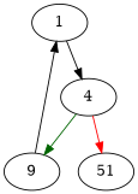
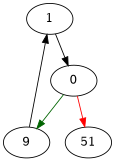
  strict digraph {
    1 [entry=true]
-   4
+   4 [label=0]
    9
    n4 [label=51]
    1 -> 4
    4 -> 9 [color=darkgreen cond=true]
    4 -> n4 [color=red cond=false]
    9 -> 1
  }
